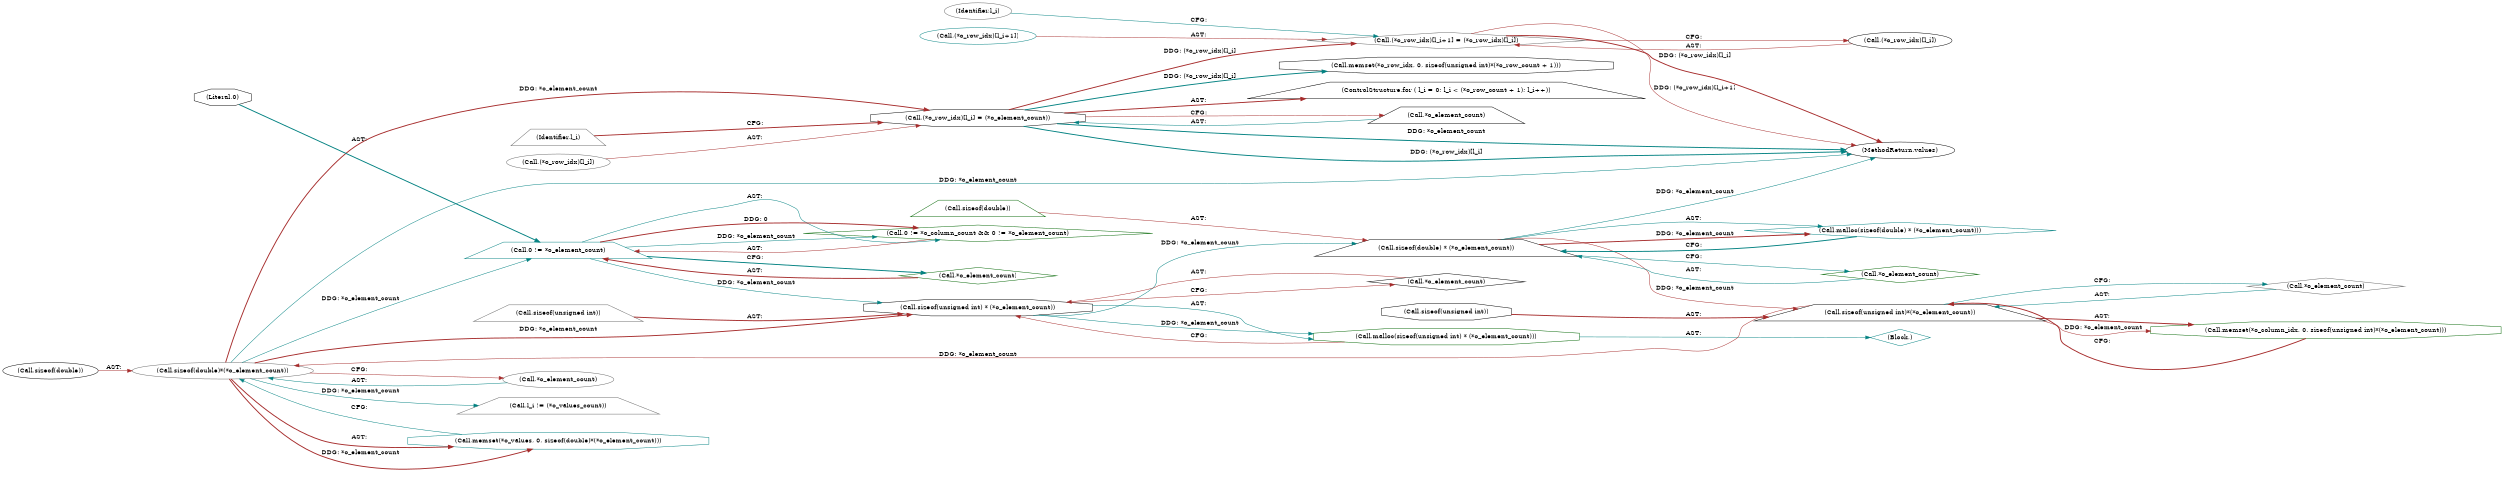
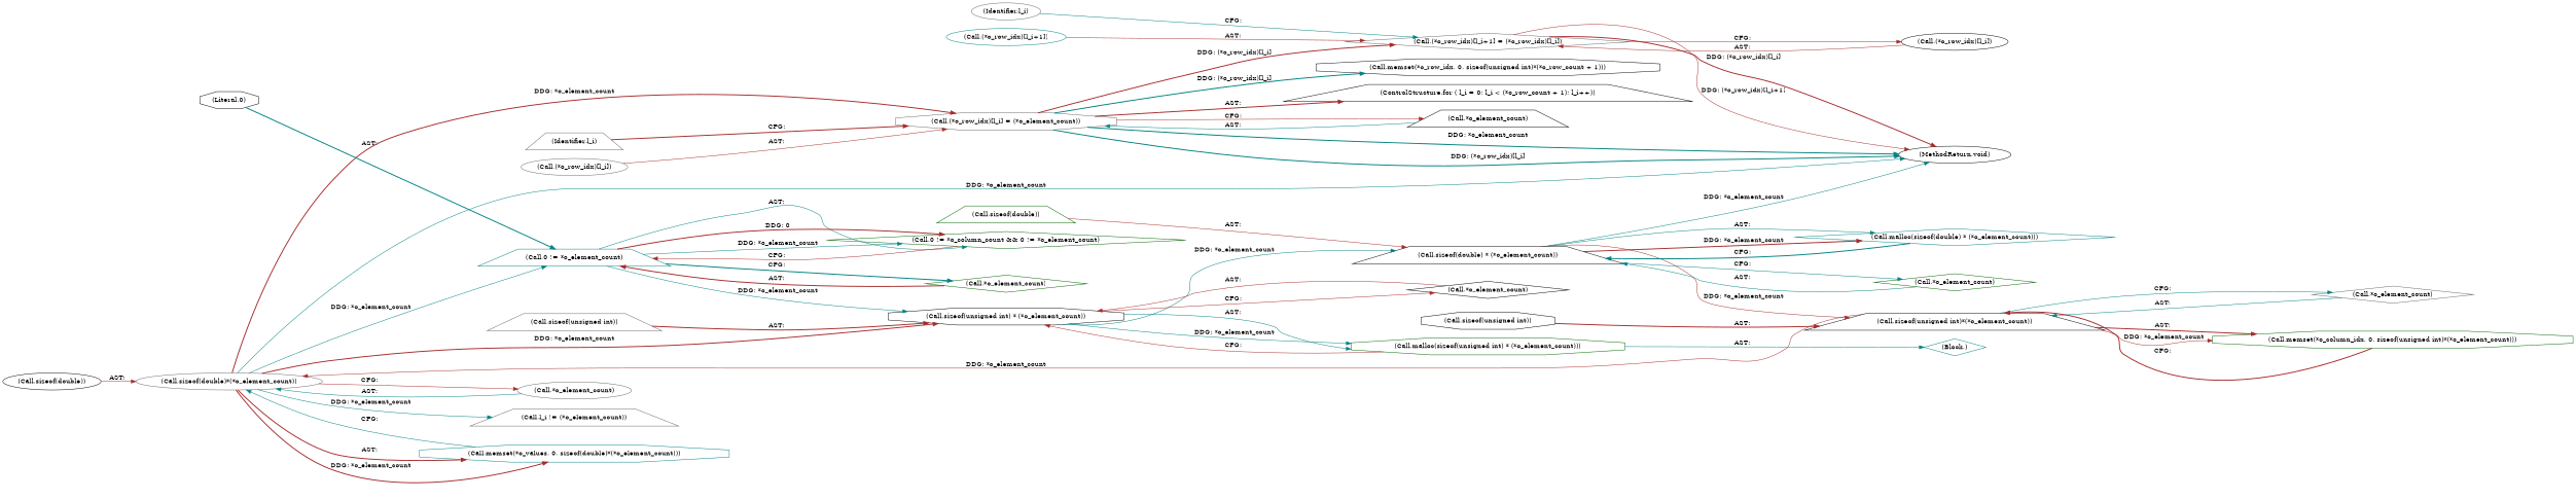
  digraph {
    rankdir=LR
    node [color=black shape=trapezium]
    edge [color=brown style=solid]
    n1 [color=gray40 label="(Call,(*o_row_idx)[l_i+1] = (*o_row_idx)[l_i])" shape=diamond]
    n2 [label="(Call,(*o_row_idx)[l_i])" shape=ellipse]
-   n3 [label="(MethodReturn,values)" shape=ellipse]
+   n3 [label="(MethodReturn,void)" shape=ellipse]
    n4 [color=teal label="(Block,)" shape=diamond]
-   n5 [label="(Call,(*o_row_idx)[l_i] = (*o_element_count))" shape=octagon]
+   n5 [color=gray40 label="(Call,(*o_row_idx)[l_i] = (*o_element_count))" shape=octagon]
    n6 [label="(Call,memset(*o_row_idx, 0, sizeof(unsigned int)*(*o_row_count + 1)))" shape=octagon]
    n7 [label="(ControlStructure,for ( l_i = 0; l_i < (*o_row_count + 1); l_i++))"]
    n8 [label="(Call,*o_element_count)"]
    n9 [color=gray40 label="(Call,sizeof(double)*(*o_element_count))" shape=ellipse]
    n10 [label="(Call,sizeof(unsigned int) * (*o_element_count))" shape=octagon]
    n11 [color=teal label="(Call,0 != *o_element_count)"]
    n12 [color=gray40 label="(Call,*o_element_count)" shape=ellipse]
-   n13 [color=gray40 label="(Call,l_i != (*o_values_count))"]
+   n13 [color=gray40 label="(Call,l_i != (*o_element_count))"]
    n14 [color=teal label="(Call,memset(*o_values, 0, sizeof(double)*(*o_element_count)))" shape=octagon]
    n15 [label="(Call,sizeof(double) * (*o_element_count))"]
    n16 [color=darkgreen label="(Call,malloc(sizeof(unsigned int) * (*o_element_count)))" shape=octagon]
    n17 [label="(Call,*o_element_count)" shape=diamond]
    n18 [color=darkgreen label="(Call,0 != *o_column_count && 0 != *o_element_count)" shape=diamond]
    n19 [color=darkgreen label="(Call,*o_element_count)" shape=diamond]
    n20 [label="(Call,sizeof(unsigned int)*(*o_element_count))"]
    n21 [color=gray40 label="(Call,*o_element_count)" shape=diamond]
    n22 [color=darkgreen label="(Call,memset(*o_column_idx, 0, sizeof(unsigned int)*(*o_element_count)))" shape=octagon]
    n23 [color=darkgreen label="(Call,*o_element_count)" shape=diamond]
    n24 [color=teal label="(Call,malloc(sizeof(double) * (*o_element_count)))" shape=diamond]
    n25 [color=gray40 label="(Identifier,l_i)" shape=ellipse]
    n26 [color=darkgreen label="(Call,sizeof(double))"]
    n27 [color=teal label="(Call,(*o_row_idx)[l_i+1])" shape=ellipse]
    n28 [color=gray40 label="(Call,sizeof(unsigned int))"]
    n29 [color=gray40 label="(Identifier,l_i)"]
    n30 [label="(Literal,0)" shape=octagon]
    n31 [label="(Call,sizeof(unsigned int))" shape=octagon]
    n32 [color=gray40 label="(Call,(*o_row_idx)[l_i])" shape=ellipse]
    n33 [label="(Call,sizeof(double))" shape=ellipse]
    n1 -> n2 [label="CFG: "]
    n1 -> n3 [label="DDG: (*o_row_idx)[l_i+1]"]
    n1 -> n3 [label="DDG: (*o_row_idx)[l_i]" style=bold]
    n2 -> n1 [label="AST: "]
    n5 -> n1 [label="DDG: (*o_row_idx)[l_i]" style=bold]
    n5 -> n3 [color=teal label="DDG: *o_element_count" style=bold]
    n5 -> n3 [color=teal label="DDG: (*o_row_idx)[l_i]" style=bold]
    n5 -> n6 [color=teal label="DDG: (*o_row_idx)[l_i]" style=bold]
    n5 -> n7 [label="AST: " style=bold]
    n5 -> n8 [label="CFG: "]
    n8 -> n5 [color=teal label="AST: "]
    n9 -> n3 [color=teal label="DDG: *o_element_count"]
    n9 -> n5 [label="DDG: *o_element_count" style=bold]
    n9 -> n10 [label="DDG: *o_element_count" style=bold]
    n9 -> n11 [color=teal label="DDG: *o_element_count"]
    n9 -> n12 [label="CFG: "]
    n9 -> n13 [color=teal label="DDG: *o_element_count"]
    n9 -> n14 [label="AST: " style=bold]
    n9 -> n14 [label="DDG: *o_element_count" style=bold]
    n10 -> n15 [color=teal label="DDG: *o_element_count"]
    n10 -> n16 [color=teal label="AST: "]
    n10 -> n16 [color=teal label="DDG: *o_element_count"]
    n10 -> n17 [label="CFG: "]
    n11 -> n10 [color=teal label="DDG: *o_element_count"]
    n11 -> n18 [color=teal label="AST: "]
    n11 -> n18 [label="DDG: 0" style=bold]
    n11 -> n18 [color=teal label="DDG: *o_element_count"]
    n11 -> n19 [color=teal label="CFG: " style=bold]
    n12 -> n9 [color=teal label="AST: "]
    n14 -> n9 [color=teal label="CFG: "]
    n15 -> n3 [color=teal label="DDG: *o_element_count"]
    n15 -> n20 [label="DDG: *o_element_count"]
    n15 -> n23 [color=teal label="CFG: "]
    n15 -> n24 [color=teal label="AST: "]
    n15 -> n24 [label="DDG: *o_element_count" style=bold]
    n16 -> n4 [color=teal label="AST: "]
    n16 -> n10 [label="CFG: "]
    n17 -> n10 [label="AST: "]
-   n18 -> n11 [label="AST: "]
+   n18 -> n11 [label="CFG: "]
    n19 -> n11 [label="AST: " style=bold]
    n20 -> n9 [label="DDG: *o_element_count"]
    n20 -> n21 [color=teal label="CFG: "]
    n20 -> n22 [label="AST: " style=bold]
    n20 -> n22 [label="DDG: *o_element_count"]
    n21 -> n20 [color=teal label="AST: "]
    n22 -> n20 [label="CFG: " style=bold]
    n23 -> n15 [color=teal label="AST: "]
    n24 -> n15 [color=teal label="CFG: " style=bold]
    n25 -> n1 [color=teal label="CFG: "]
    n26 -> n15 [label="AST: "]
    n27 -> n1 [label="AST: "]
    n28 -> n10 [label="AST: " style=bold]
    n29 -> n5 [label="CFG: " style=bold]
    n30 -> n11 [color=teal label="AST: " style=bold]
    n31 -> n20 [label="AST: " style=bold]
    n32 -> n5 [label="AST: "]
    n33 -> n9 [label="AST: "]
  }
